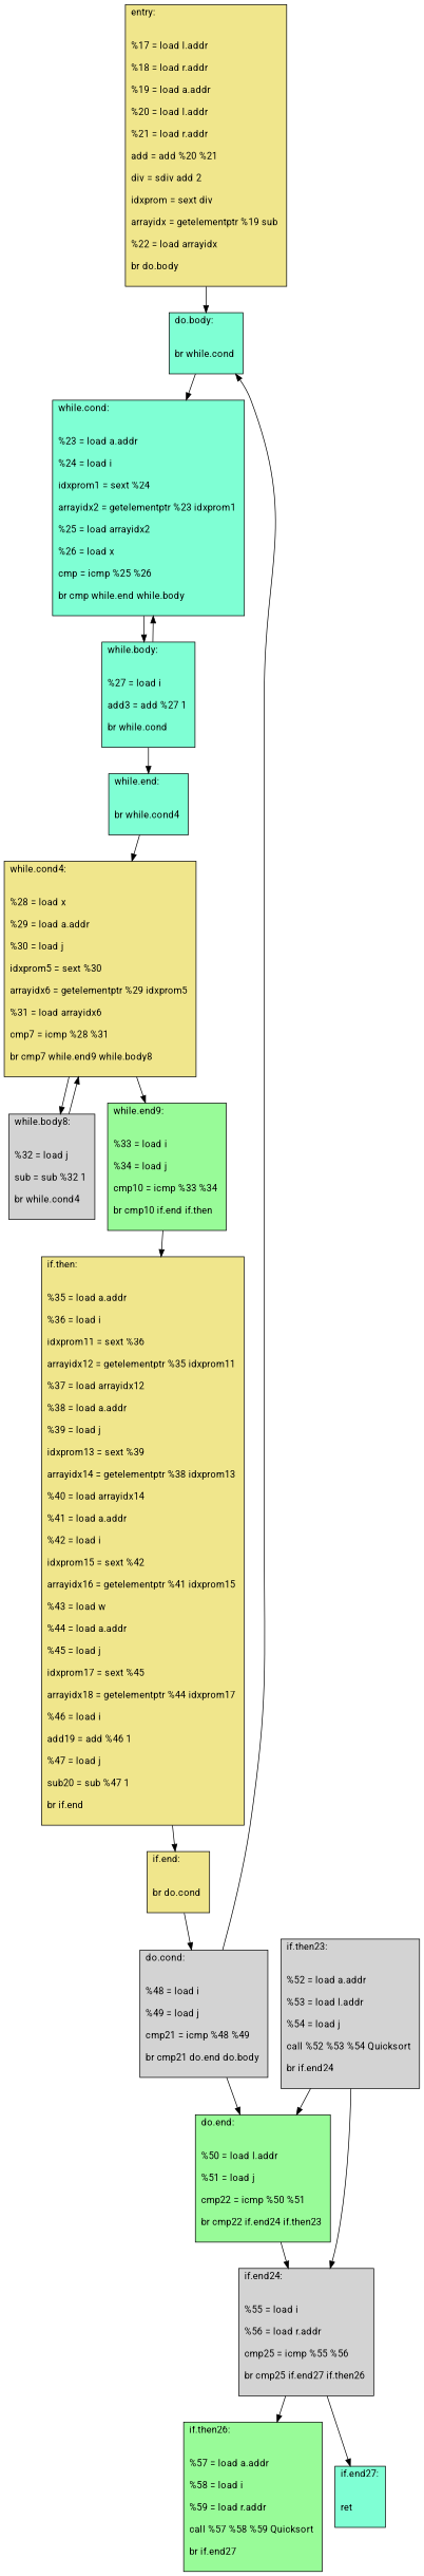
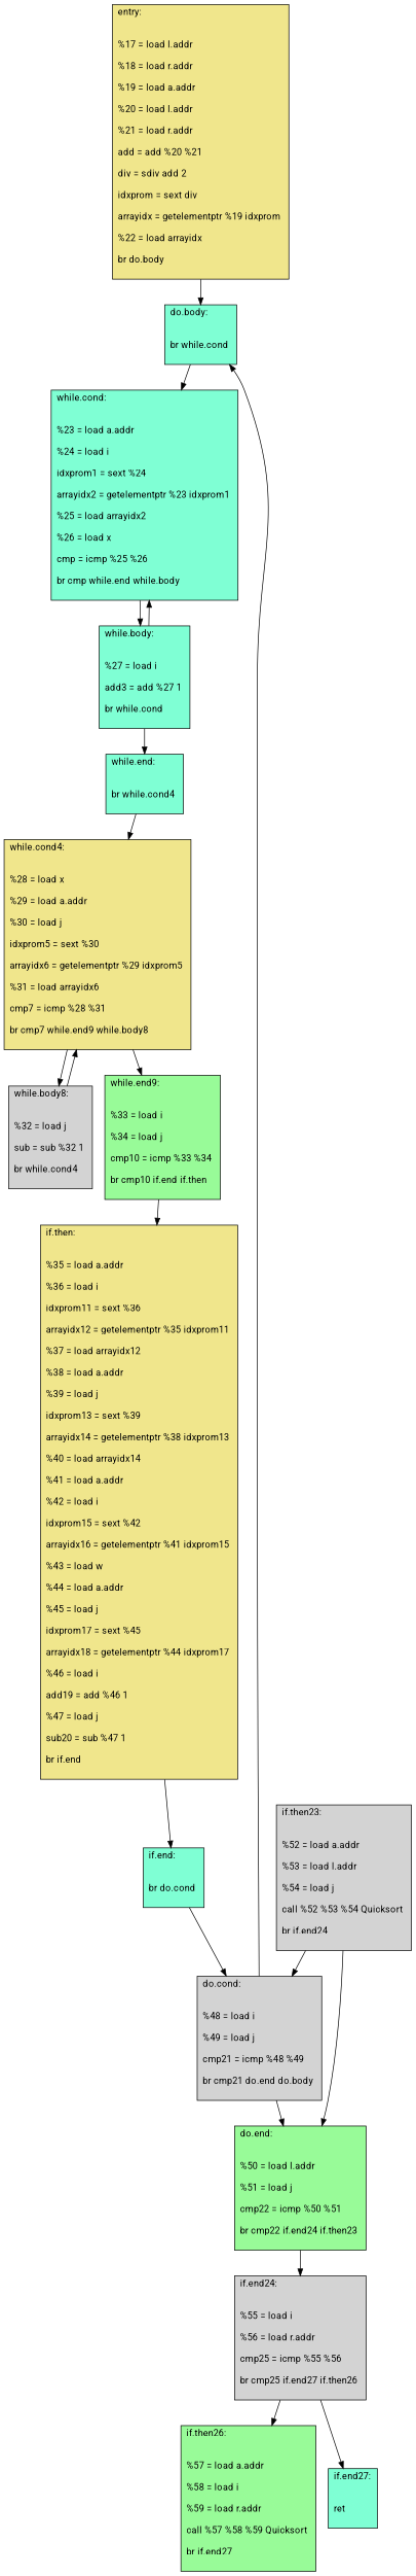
  digraph {
    fontname=Roboto
    node [fillcolor=aquamarine fontname=Roboto shape=record style=filled]
    edge [fontname=Roboto]
-   n1 [fillcolor=khaki label="{entry:\l\l\n			%17 = load l.addr \l\n			%18 = load r.addr \l\n			%19 = load a.addr \l\n			%20 = load l.addr \l\n			%21 = load r.addr \l\n			add = add %20 %21 \l\n			div = sdiv add 2 \l\n			idxprom = sext div \l\n			arrayidx = getelementptr %19 sub \l\n			%22 = load arrayidx \l\n			br do.body \l\n		}"]
+   n1 [fillcolor=khaki label="{entry:\l\l\n			%17 = load l.addr \l\n			%18 = load r.addr \l\n			%19 = load a.addr \l\n			%20 = load l.addr \l\n			%21 = load r.addr \l\n			add = add %20 %21 \l\n			div = sdiv add 2 \l\n			idxprom = sext div \l\n			arrayidx = getelementptr %19 idxprom \l\n			%22 = load arrayidx \l\n			br do.body \l\n		}"]
    n2 [label="{do.body:\l\l\n			br while.cond \l\n		}"]
    n3 [label="{while.cond:\l\l\n			%23 = load a.addr \l\n			%24 = load i \l\n			idxprom1 = sext %24 \l\n			arrayidx2 = getelementptr %23 idxprom1 \l\n			%25 = load arrayidx2 \l\n			%26 = load x \l\n			cmp = icmp %25 %26 \l\n			br cmp while.end while.body \l\n		}"]
    n4 [label="{while.body:\l\l\n			%27 = load i \l\n			add3 = add %27 1 \l\n			br while.cond \l\n		}"]
    n5 [label="{while.end:\l\l\n			br while.cond4 \l\n		}"]
    n6 [fillcolor=khaki label="{while.cond4:\l\l\n			%28 = load x \l\n			%29 = load a.addr \l\n			%30 = load j \l\n			idxprom5 = sext %30 \l\n			arrayidx6 = getelementptr %29 idxprom5 \l\n			%31 = load arrayidx6 \l\n			cmp7 = icmp %28 %31 \l\n			br cmp7 while.end9 while.body8 \l\n		}"]
    n7 [fillcolor=lightgrey label="{while.body8:\l\l\n			%32 = load j \l\n			sub = sub %32 1 \l\n			br while.cond4 \l\n		}"]
    n8 [fillcolor=palegreen label="{while.end9:\l\l\n			%33 = load i \l\n			%34 = load j \l\n			cmp10 = icmp %33 %34 \l\n			br cmp10 if.end if.then \l\n		}"]
    n9 [fillcolor=khaki label="{if.then:\l\l\n			%35 = load a.addr \l\n			%36 = load i \l\n			idxprom11 = sext %36 \l\n			arrayidx12 = getelementptr %35 idxprom11 \l\n			%37 = load arrayidx12 \l\n			%38 = load a.addr \l\n			%39 = load j \l\n			idxprom13 = sext %39 \l\n			arrayidx14 = getelementptr %38 idxprom13 \l\n			%40 = load arrayidx14 \l\n			%41 = load a.addr \l\n			%42 = load i \l\n			idxprom15 = sext %42 \l\n			arrayidx16 = getelementptr %41 idxprom15 \l\n			%43 = load w \l\n			%44 = load a.addr \l\n			%45 = load j \l\n			idxprom17 = sext %45 \l\n			arrayidx18 = getelementptr %44 idxprom17 \l\n			%46 = load i \l\n			add19 = add %46 1 \l\n			%47 = load j \l\n			sub20 = sub %47 1 \l\n			br if.end \l\n		}"]
-   n10 [fillcolor=khaki label="{if.end:\l\l\n			br do.cond \l\n		}"]
+   n10 [label="{if.end:\l\l\n			br do.cond \l\n		}"]
    n11 [fillcolor=lightgrey label="{do.cond:\l\l\n			%48 = load i \l\n			%49 = load j \l\n			cmp21 = icmp %48 %49 \l\n			br cmp21 do.end do.body \l\n		}"]
    n12 [fillcolor=palegreen label="{do.end:\l\l\n			%50 = load l.addr \l\n			%51 = load j \l\n			cmp22 = icmp %50 %51 \l\n			br cmp22 if.end24 if.then23 \l\n		}"]
    n13 [fillcolor=lightgrey label="{if.end24:\l\l\n			%55 = load i \l\n			%56 = load r.addr \l\n			cmp25 = icmp %55 %56 \l\n			br cmp25 if.end27 if.then26 \l\n		}"]
    n14 [fillcolor=lightgrey label="{if.then23:\l\l\n			%52 = load a.addr \l\n			%53 = load l.addr \l\n			%54 = load j \l\n			call %52 %53 %54 Quicksort \l\n			br if.end24 \l\n		}"]
    n15 [fillcolor=palegreen label="{if.then26:\l\l\n			%57 = load a.addr \l\n			%58 = load i \l\n			%59 = load r.addr \l\n			call %57 %58 %59 Quicksort \l\n			br if.end27 \l\n		}"]
    n16 [label="{if.end27:\l\l\n			ret \l\n		}"]
    n1 -> n2
    n2 -> n3
    n3 -> n4
    n4 -> n3
    n4 -> n5
    n5 -> n6
    n6 -> n7
    n6 -> n8
    n7 -> n6
    n8 -> n9
    n9 -> n10
    n10 -> n11
    n11 -> n2
    n11 -> n12
    n12 -> n13
    n13 -> n15
    n13 -> n16
    n14 -> n12
-   n14 -> n13
+   n14 -> n11
  }
